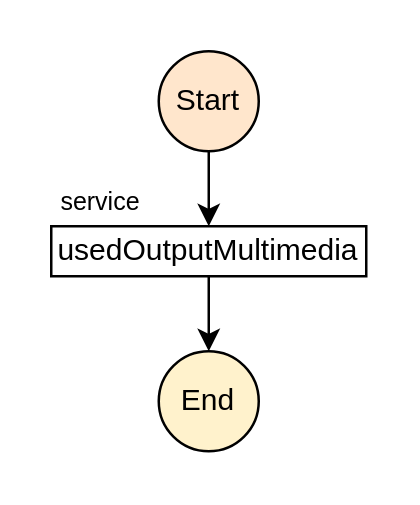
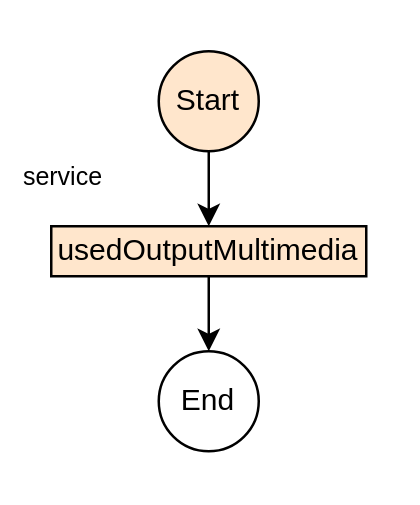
  <mxCell id="0" />
  <mxCell id="1" parent="0" />
  <mxCell id="2" value="Start" style="ellipse;whiteSpace=wrap;html=1;aspect=fixed;fillColor=#ffe6cc;" vertex="1" parent="1"><mxGeometry x="63" y="20" width="40" height="40" as="geometry" /></mxCell>
  <mxCell id="3" style="edgeStyle=orthogonalEdgeStyle;rounded=0;orthogonalLoop=1;jettySize=auto;html=1;exitX=0.5;exitY=1;exitDx=0;exitDy=0;" edge="1" parent="1" source="2"><mxGeometry relative="1" as="geometry"><mxPoint x="83" y="90" as="targetPoint" /><mxPoint x="83" y="110" as="sourcePoint" /></mxGeometry></mxCell>
  <mxCell id="4" style="edgeStyle=orthogonalEdgeStyle;rounded=0;orthogonalLoop=1;jettySize=auto;html=1;entryX=0.5;entryY=0;entryDx=0;entryDy=0;" edge="1" parent="1"><mxGeometry relative="1" as="geometry"><mxPoint x="83" y="140" as="targetPoint" /><mxPoint x="83" y="110" as="sourcePoint" /></mxGeometry></mxCell>
- <mxCell id="5" value="End" style="ellipse;whiteSpace=wrap;html=1;aspect=fixed;fillColor=#fff2cc;" vertex="1" parent="1"><mxGeometry x="63" y="140" width="40" height="40" as="geometry" /></mxCell>
- <mxCell id="6" value="usedOutputMultimedia" style="rounded=0;whiteSpace=wrap;html=1;" vertex="1" parent="1"><mxGeometry x="20" y="90" width="126" height="20" as="geometry" /></mxCell>
- <mxCell id="7" value="service" style="text;html=1;strokeColor=none;fillColor=none;align=center;verticalAlign=middle;whiteSpace=wrap;rounded=0;fontSize=10;" vertex="1" parent="1"><mxGeometry x="20" y="70" width="40" height="20" as="geometry" /></mxCell>
+ <mxCell id="5" value="End" style="ellipse;whiteSpace=wrap;html=1;aspect=fixed;" vertex="1" parent="1"><mxGeometry x="63" y="140" width="40" height="40" as="geometry" /></mxCell>
+ <mxCell id="6" value="usedOutputMultimedia" style="rounded=0;whiteSpace=wrap;html=1;fillColor=#ffe6cc;" vertex="1" parent="1"><mxGeometry x="20" y="90" width="126" height="20" as="geometry" /></mxCell>
+ <mxCell id="7" value="service" style="text;html=1;strokeColor=none;fillColor=none;align=center;verticalAlign=middle;whiteSpace=wrap;rounded=0;fontSize=10;" vertex="1" parent="1"><mxGeometry x="5" y="60" width="40" height="20" as="geometry" /></mxCell>
